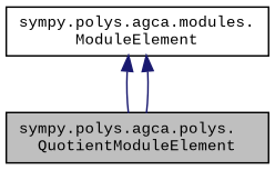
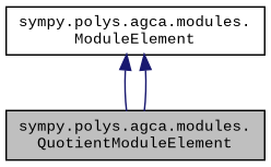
  digraph {
    fontname="Liberation Mono"
    node [color=black fontname="Liberation Mono" fontsize=10 shape=record style=filled]
    edge [color=midnightblue dir=back fontname="Liberation Mono" fontsize=10 labelfontname=Helvetica labelfontsize=10 style=solid]
-   n1 [fillcolor=grey75 fontcolor=black height=0.2 label="sympy.polys.agca.polys.\lQuotientModuleElement" width=0.4]
+   n1 [fillcolor=grey75 fontcolor=black height=0.2 label="sympy.polys.agca.modules.\lQuotientModuleElement" width=0.4]
    n2 [fillcolor=white height=0.2 label="sympy.polys.agca.modules.\lModuleElement" width=0.4]
    n2 -> n1
    n2 -> n1
  }
